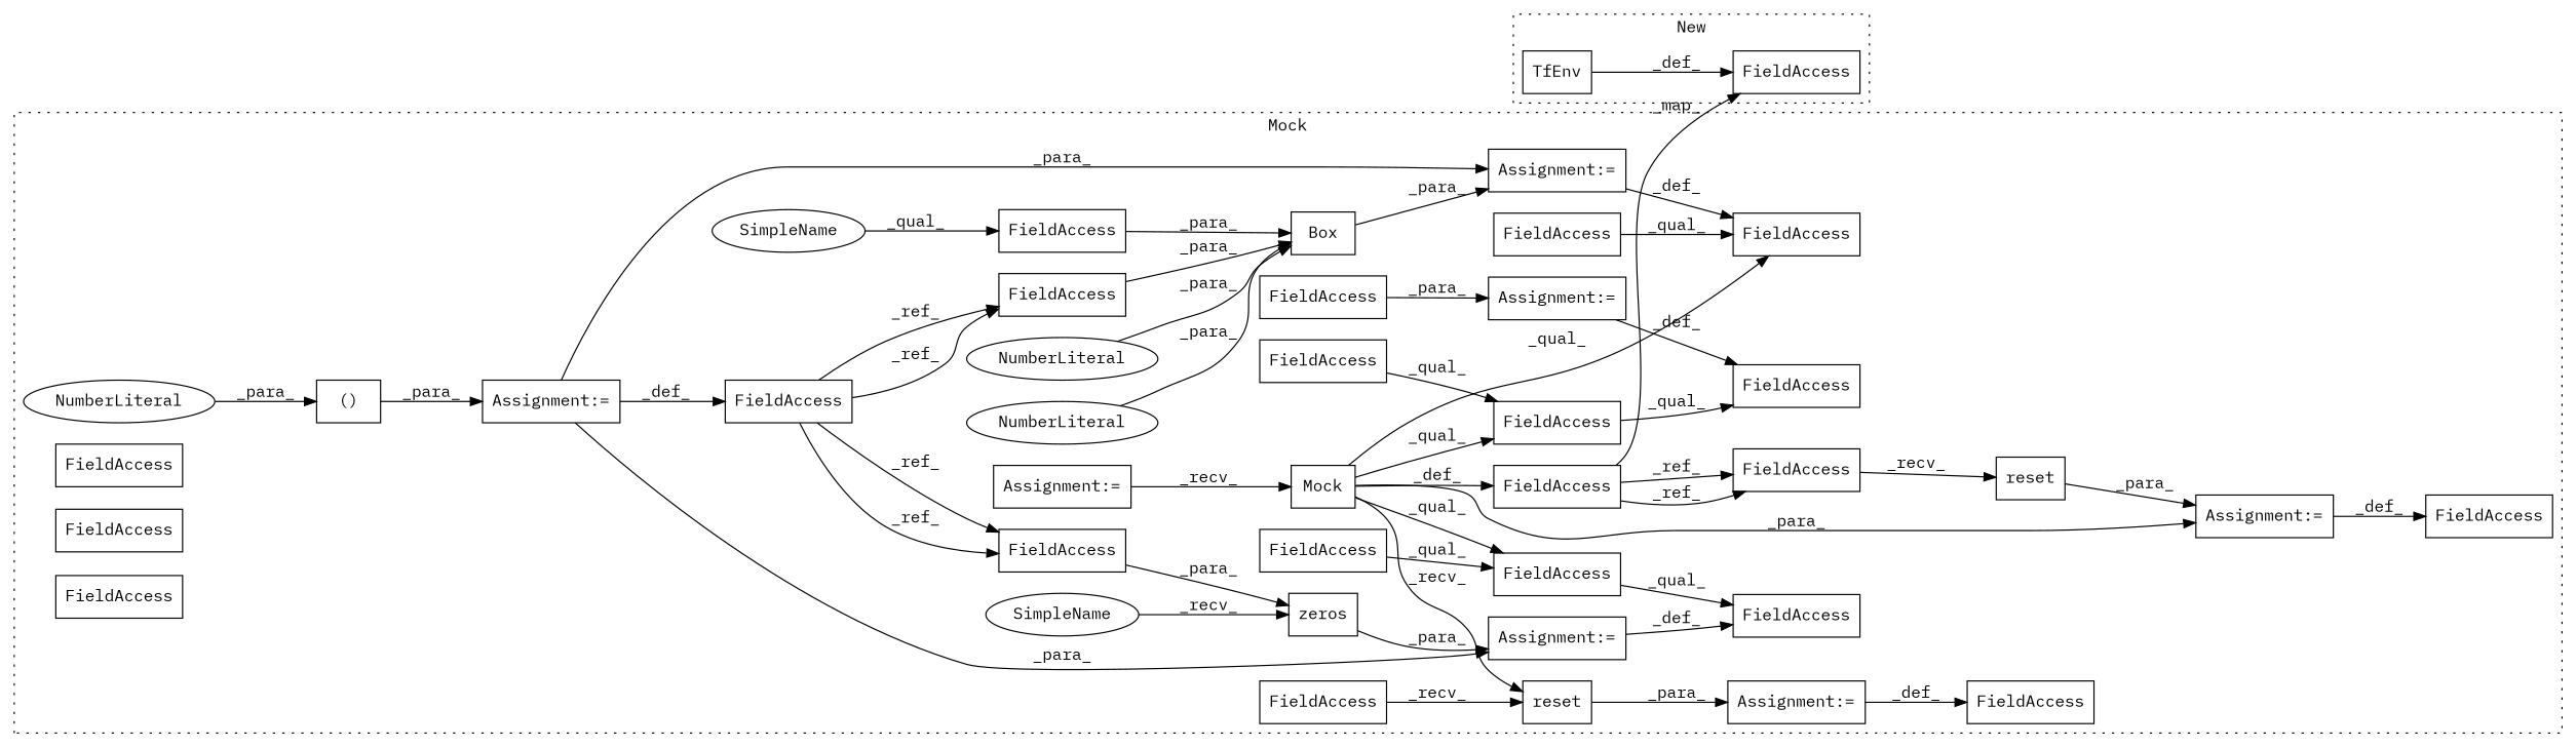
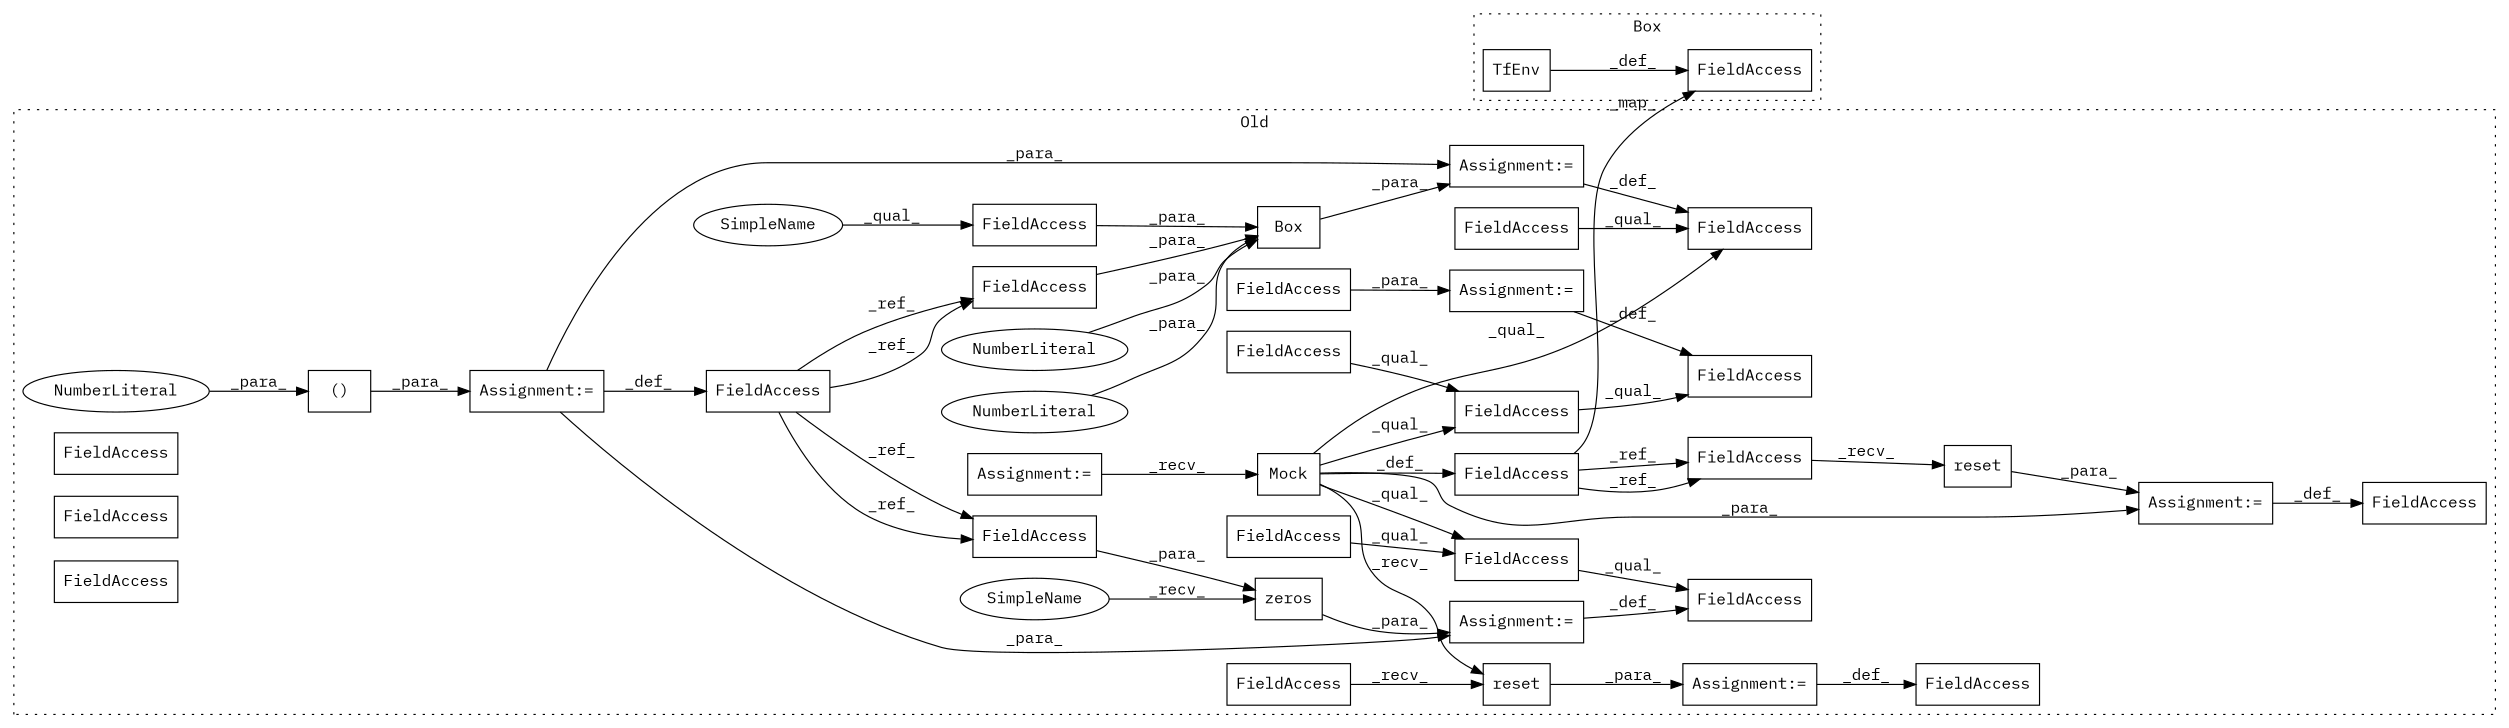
  digraph {
    rankdir=LR
    fontname="IBM Plex Mono"
    node [a=22 l=10 s=441 shape=box fontname="IBM Plex Mono"]
    edge [fontname="IBM Plex Mono"]
    n1 [a=32 l="4,1" label=Box s="402,434"]
    n2 [a=106 l=31 label="()" s=311]
    n3 [a=34 l=3 label=NumberLiteral s=408 shape=ellipse]
    n4 [a=34 l=1 label=NumberLiteral s=406 shape=ellipse]
    n5 [a=34 l=2 label=NumberLiteral s=326 shape=ellipse]
    n6 [a=32 l="6,1" label=zeros s="475,491"]
    n7 [l=11 label=FieldAccess s=423]
    n8 [label=FieldAccess s=295]
    n9 [l=27 label=FieldAccess]
    n10 [a=32 l=6 label=Mock s=363]
    n11 [l=8 label=FieldAccess s=576]
    n12 [l=26 label=FieldAccess s=375]
    n13 [l=14 label=FieldAccess]
    n14 [label=FieldAccess s=607]
    n15 [l=13 label=FieldAccess s=498]
    n16 [label=FieldAccess s=412]
    n17 [l=8 label=FieldAccess s=498]
    n18 [label=FieldAccess s=481]
    n19 [l=8 label=FieldAccess s=375]
    n20 [l=8 label=FieldAccess]
    n21 [l=25 label=FieldAccess s=498]
    n22 [a=32 l=7 label=reset s=629]
    n23 [label=FieldAccess s=618]
    n24 [a=32 l=7 label=reset s=594]
    n25 [a=7 l=1 label="Assignment:=" s=523]
    n26 [label=FieldAccess s=524]
    n27 [a=7 l=6 label="Assignment:=" s=305]
    n28 [a=7 l=1 label="Assignment:=" s=401]
    n29 [a=7 l=1 label="Assignment:=" s=617]
    n30 [a=7 l=1 label="Assignment:=" s=468]
    n31 [a=7 l=4 label="Assignment:=" s=285]
    n32 [a=7 l=1 label="Assignment:=" s=584]
    n33 [label=FieldAccess s=540]
    n34 [l=8 label=FieldAccess s=585]
    n35 [a=42 l=5 label=SimpleName s=469 shape=ellipse]
    n36 [a=42 l=5 label=SimpleName s=423 shape=ellipse]
    n37 [label=FieldAccess s=412]
    n38 [label=FieldAccess s=481]
    n39 [label=FieldAccess s=618]
    n40 [a=32 l="6,1" label=TfEnv s="402,447"]
    n41 [label=FieldAccess s=391]
    subgraph cluster_1 {
-     label=Mock
+     label=Old
      style=dotted
      n1
      n2
      n3
      n4
      n5
      n6
      n7
      n8
      n9
      n10
      n11
      n12
      n13
      n14
      n15
      n16
      n17
      n18
      n19
      n20
      n21
      n22
      n23
      n24
      n25
      n26
      n27
      n28
      n29
      n30
      n31
      n32
      n33
      n34
      n35
      n36
      n37
      n38
      n39
    }
    subgraph cluster_2 {
-     label=New
+     label=Box
      style=dotted
      n40
      n41
    }
    n1 -> n28 [label=_para_]
    n2 -> n27 [label=_para_]
    n3 -> n1 [label=_para_]
    n4 -> n1 [label=_para_]
    n5 -> n2 [label=_para_]
    n6 -> n30 [label=_para_]
    n7 -> n1 [label=_para_]
    n8 -> n37 [label=_ref_]
    n8 -> n37 [label=_ref_]
    n8 -> n38 [label=_ref_]
    n8 -> n38 [label=_ref_]
    n10 -> n12 [label=_qual_]
    n10 -> n13 [label=_qual_]
    n10 -> n15 [label=_qual_]
    n10 -> n24 [label=_recv_]
    n10 -> n29 [label=_para_]
    n10 -> n33 [label=_def_]
    n13 -> n9 [label=_qual_]
    n15 -> n21 [label=_qual_]
    n17 -> n15 [label=_qual_]
    n19 -> n12 [label=_qual_]
    n20 -> n13 [label=_qual_]
    n22 -> n29 [label=_para_]
    n24 -> n32 [label=_para_]
    n25 -> n21 [label=_def_]
    n26 -> n25 [label=_para_]
    n27 -> n8 [label=_def_]
    n27 -> n28 [label=_para_]
    n27 -> n30 [label=_para_]
    n28 -> n12 [label=_def_]
    n29 -> n14 [label=_def_]
    n30 -> n9 [label=_def_]
    n31 -> n10 [label=_recv_]
    n32 -> n11 [label=_def_]
    n33 -> n39 [label=_ref_]
    n33 -> n39 [label=_ref_]
    n33 -> n41 [label=_map_]
    n34 -> n24 [label=_recv_]
    n35 -> n6 [label=_recv_]
    n36 -> n7 [label=_qual_]
    n37 -> n1 [label=_para_]
    n38 -> n6 [label=_para_]
    n39 -> n22 [label=_recv_]
    n40 -> n41 [label=_def_]
  }
